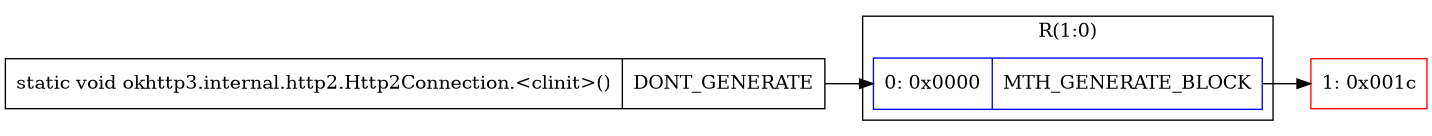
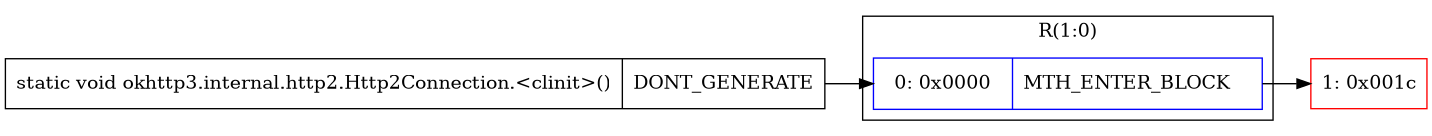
  digraph {
    rankdir=LR
    node [shape=record]
-   n1 [color=blue label="{0\:\ 0x0000|MTH_GENERATE_BLOCK\l}"]
+   n1 [color=blue label="{0\:\ 0x0000|MTH_ENTER_BLOCK\l}"]
    n2 [color=red label="{1\:\ 0x001c}"]
    n3 [label="{static void okhttp3.internal.http2.Http2Connection.\<clinit\>()  | DONT_GENERATE\l}"]
    subgraph cluster_1 {
      label="R(1:0)"
      n1
    }
    n1 -> n2
    n3 -> n1
  }
